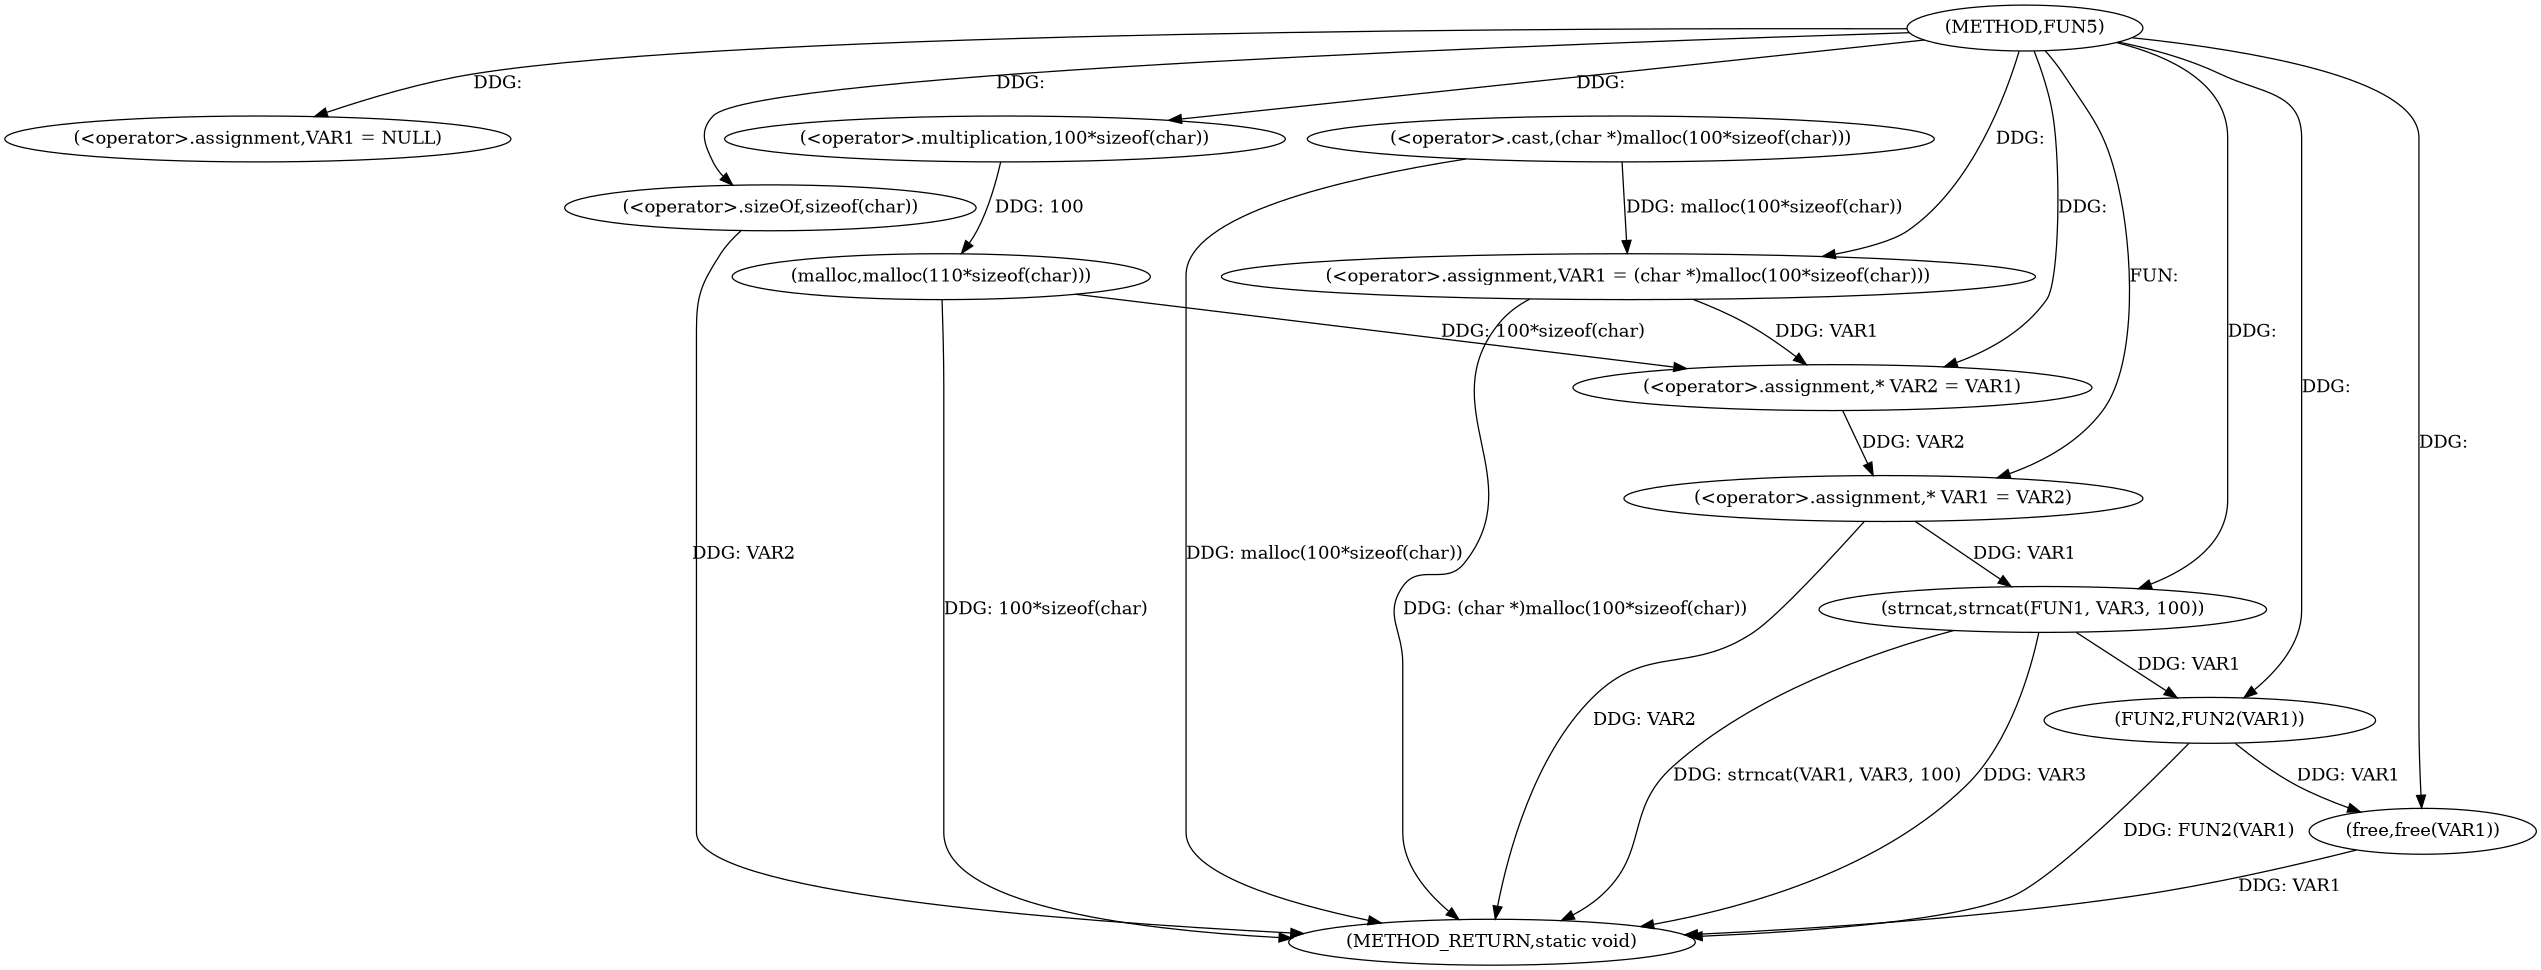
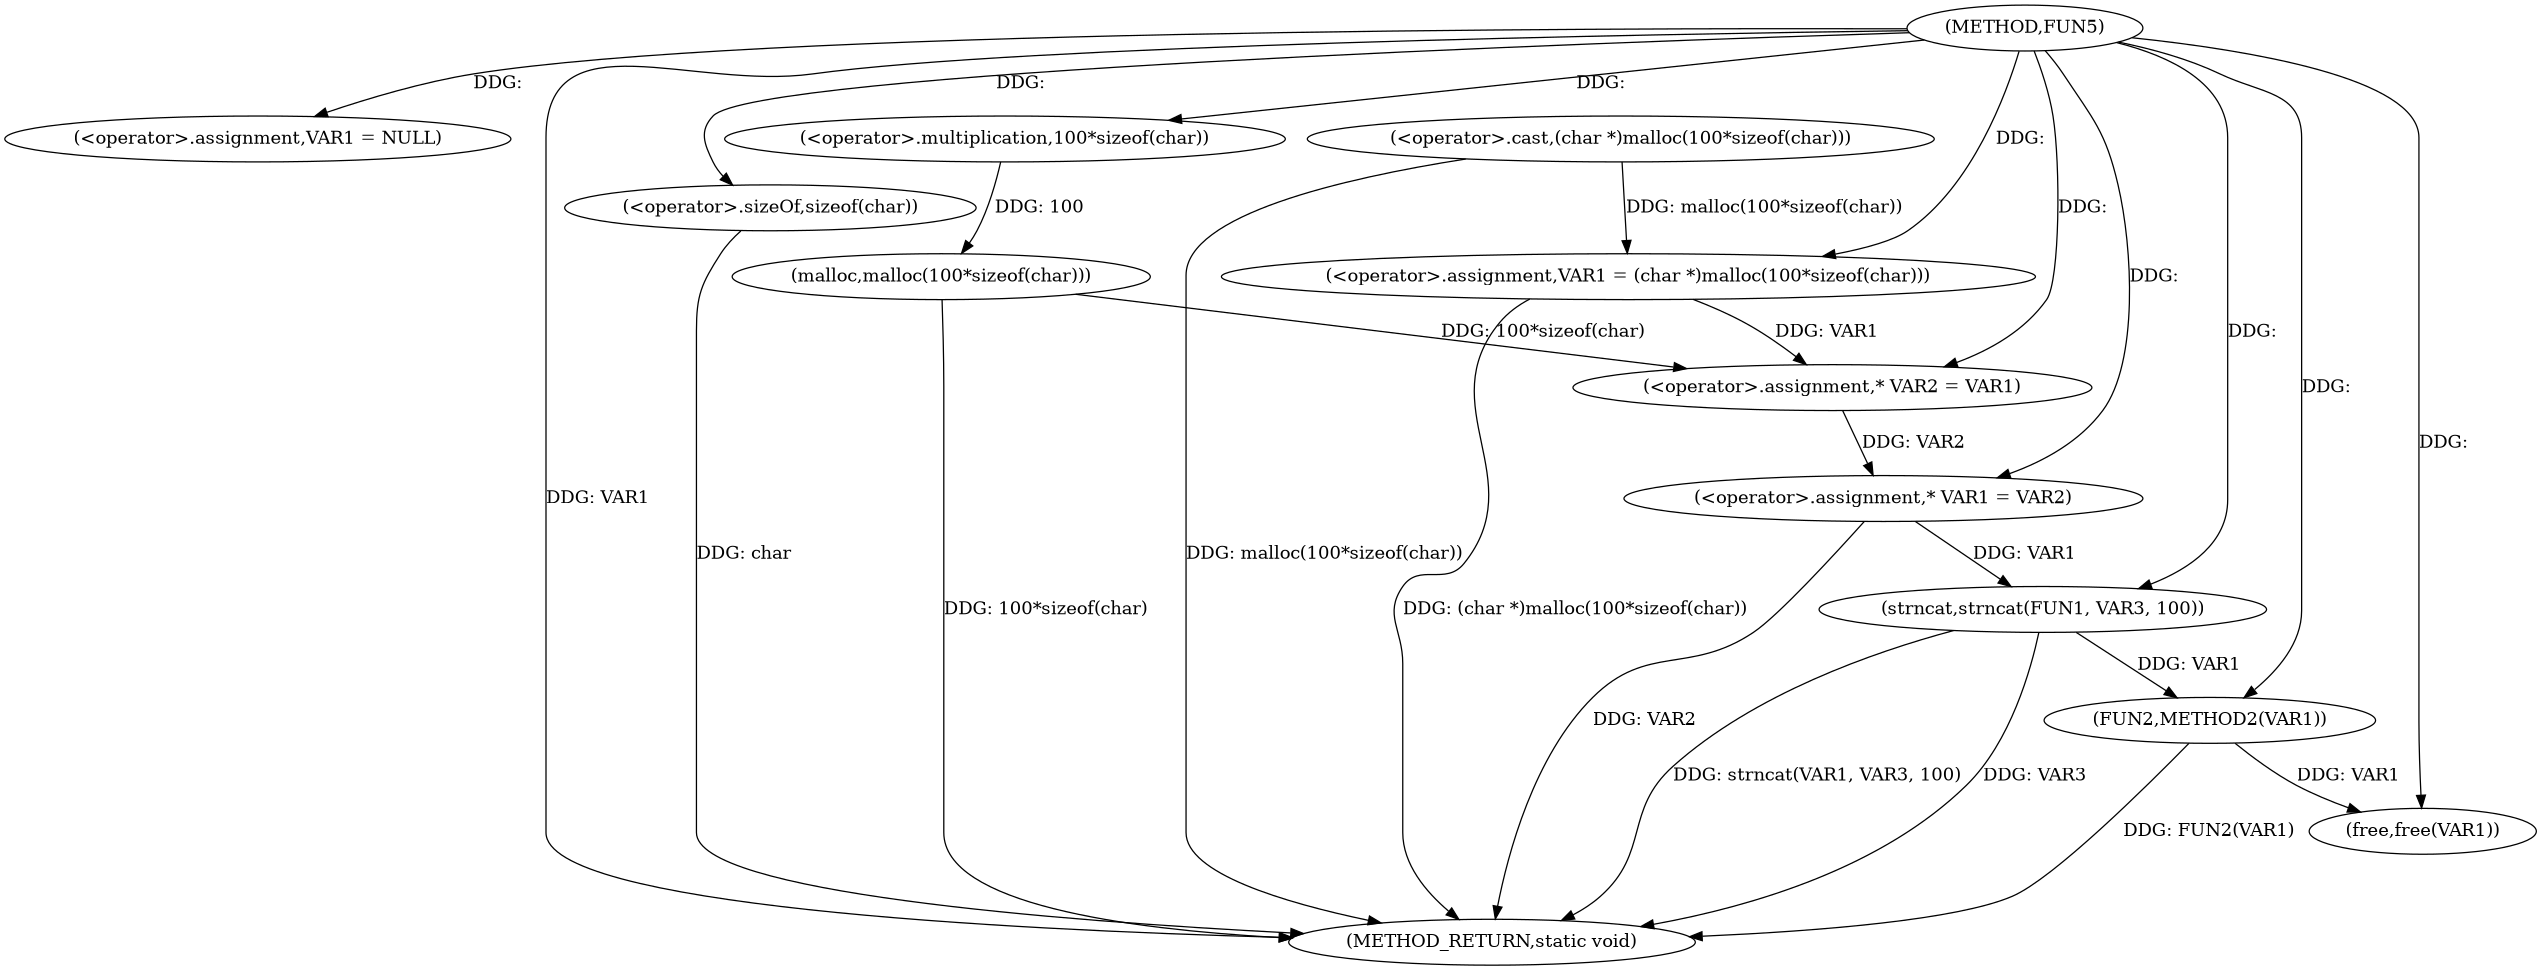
  digraph {
    n1 [label="(METHOD,FUN5)"]
    n2 [label="(<operator>.assignment,VAR1 = NULL)"]
    n3 [label="(<operator>.assignment,VAR1 = (char *)malloc(100*sizeof(char)))"]
    n4 [label="(<operator>.multiplication,100*sizeof(char))"]
    n5 [label="(<operator>.sizeOf,sizeof(char))"]
    n6 [label="(<operator>.assignment,* VAR2 = VAR1)"]
    n7 [label="(<operator>.assignment,* VAR1 = VAR2)"]
    n8 [label="(strncat,strncat(FUN1, VAR3, 100))"]
-   n9 [label="(FUN2,FUN2(VAR1))"]
+   n9 [label="(FUN2,METHOD2(VAR1))"]
    n10 [label="(free,free(VAR1))"]
    n11 [label="(METHOD_RETURN,static void)"]
-   n12 [label="(malloc,malloc(110*sizeof(char)))"]
+   n12 [label="(malloc,malloc(100*sizeof(char)))"]
    n13 [label="(<operator>.cast,(char *)malloc(100*sizeof(char)))"]
    n1 -> n2 [label="DDG: "]
    n1 -> n3 [label="DDG: "]
    n1 -> n4 [label="DDG: "]
    n1 -> n5 [label="DDG: "]
    n1 -> n6 [label="DDG: "]
-   n1 -> n7 [label="FUN: "]
+   n1 -> n7 [label="DDG: "]
    n1 -> n8 [label="DDG: "]
    n1 -> n9 [label="DDG: "]
    n1 -> n10 [label="DDG: "]
    n3 -> n6 [label="DDG: VAR1"]
    n3 -> n11 [label="DDG: (char *)malloc(100*sizeof(char))"]
    n4 -> n12 [label="DDG: 100"]
-   n5 -> n11 [label="DDG: VAR2"]
+   n5 -> n11 [label="DDG: char"]
    n6 -> n7 [label="DDG: VAR2"]
    n7 -> n8 [label="DDG: VAR1"]
    n7 -> n11 [label="DDG: VAR2"]
    n8 -> n9 [label="DDG: VAR1"]
    n8 -> n11 [label="DDG: VAR3"]
    n8 -> n11 [label="DDG: strncat(VAR1, VAR3, 100)"]
    n9 -> n10 [label="DDG: VAR1"]
    n9 -> n11 [label="DDG: FUN2(VAR1)"]
-   n10 -> n11 [label="DDG: VAR1"]
+   n1 -> n11 [label="DDG: VAR1"]
    n12 -> n6 [label="DDG: 100*sizeof(char)"]
    n12 -> n11 [label="DDG: 100*sizeof(char)"]
    n13 -> n3 [label="DDG: malloc(100*sizeof(char))"]
    n13 -> n11 [label="DDG: malloc(100*sizeof(char))"]
  }
